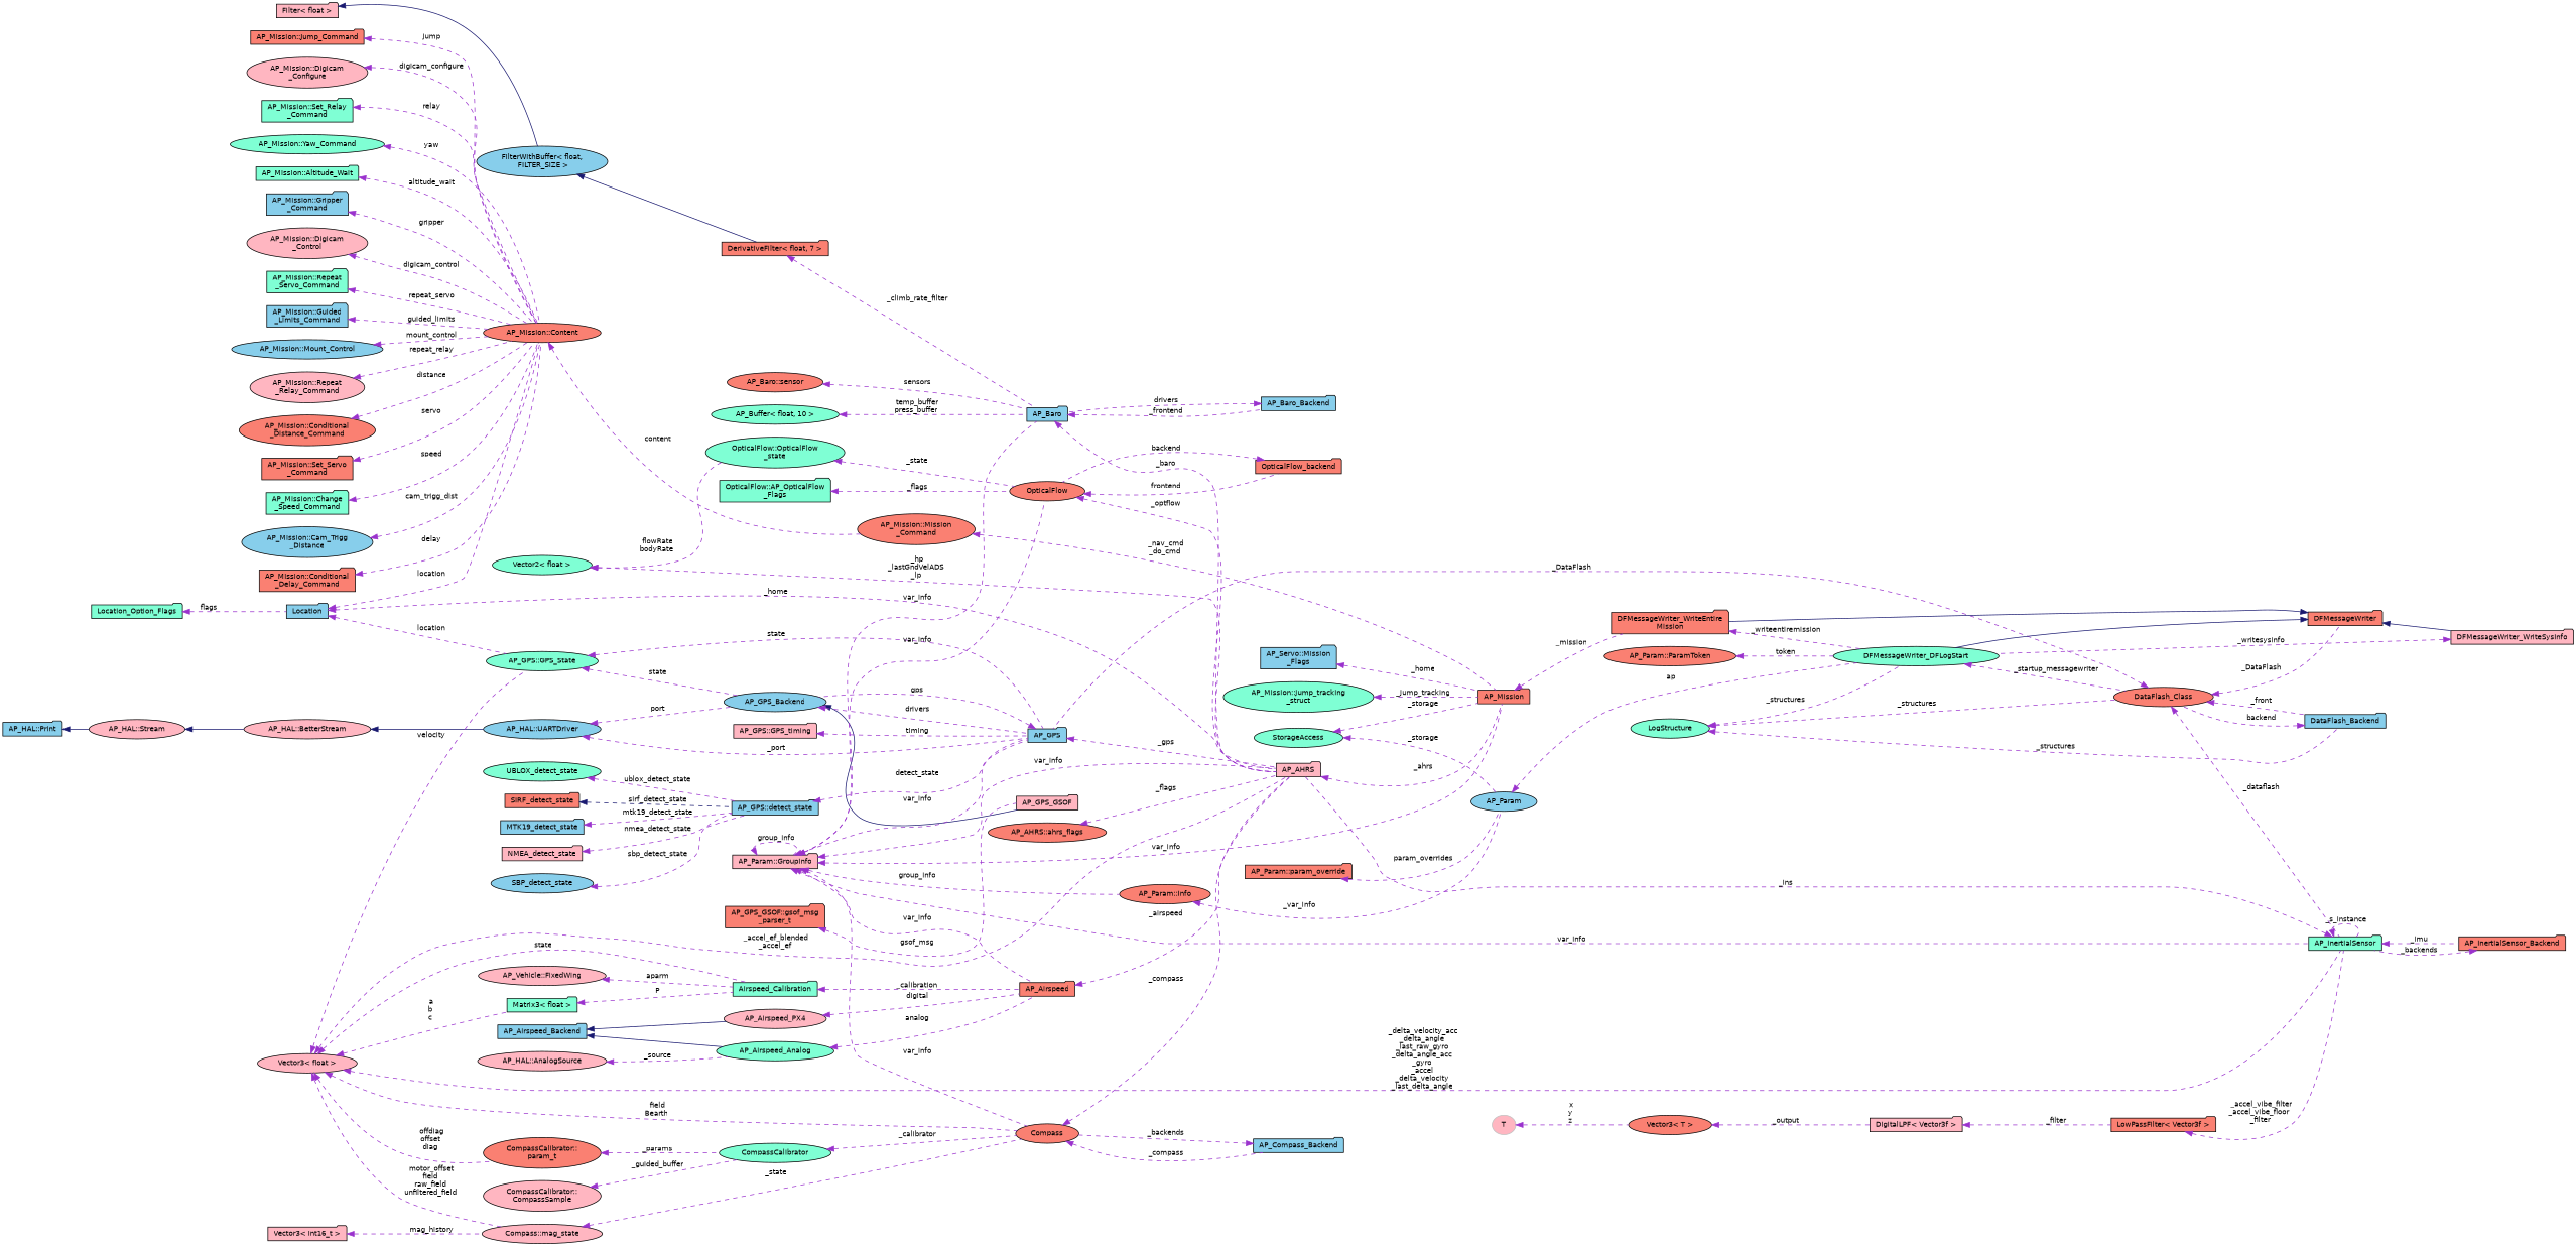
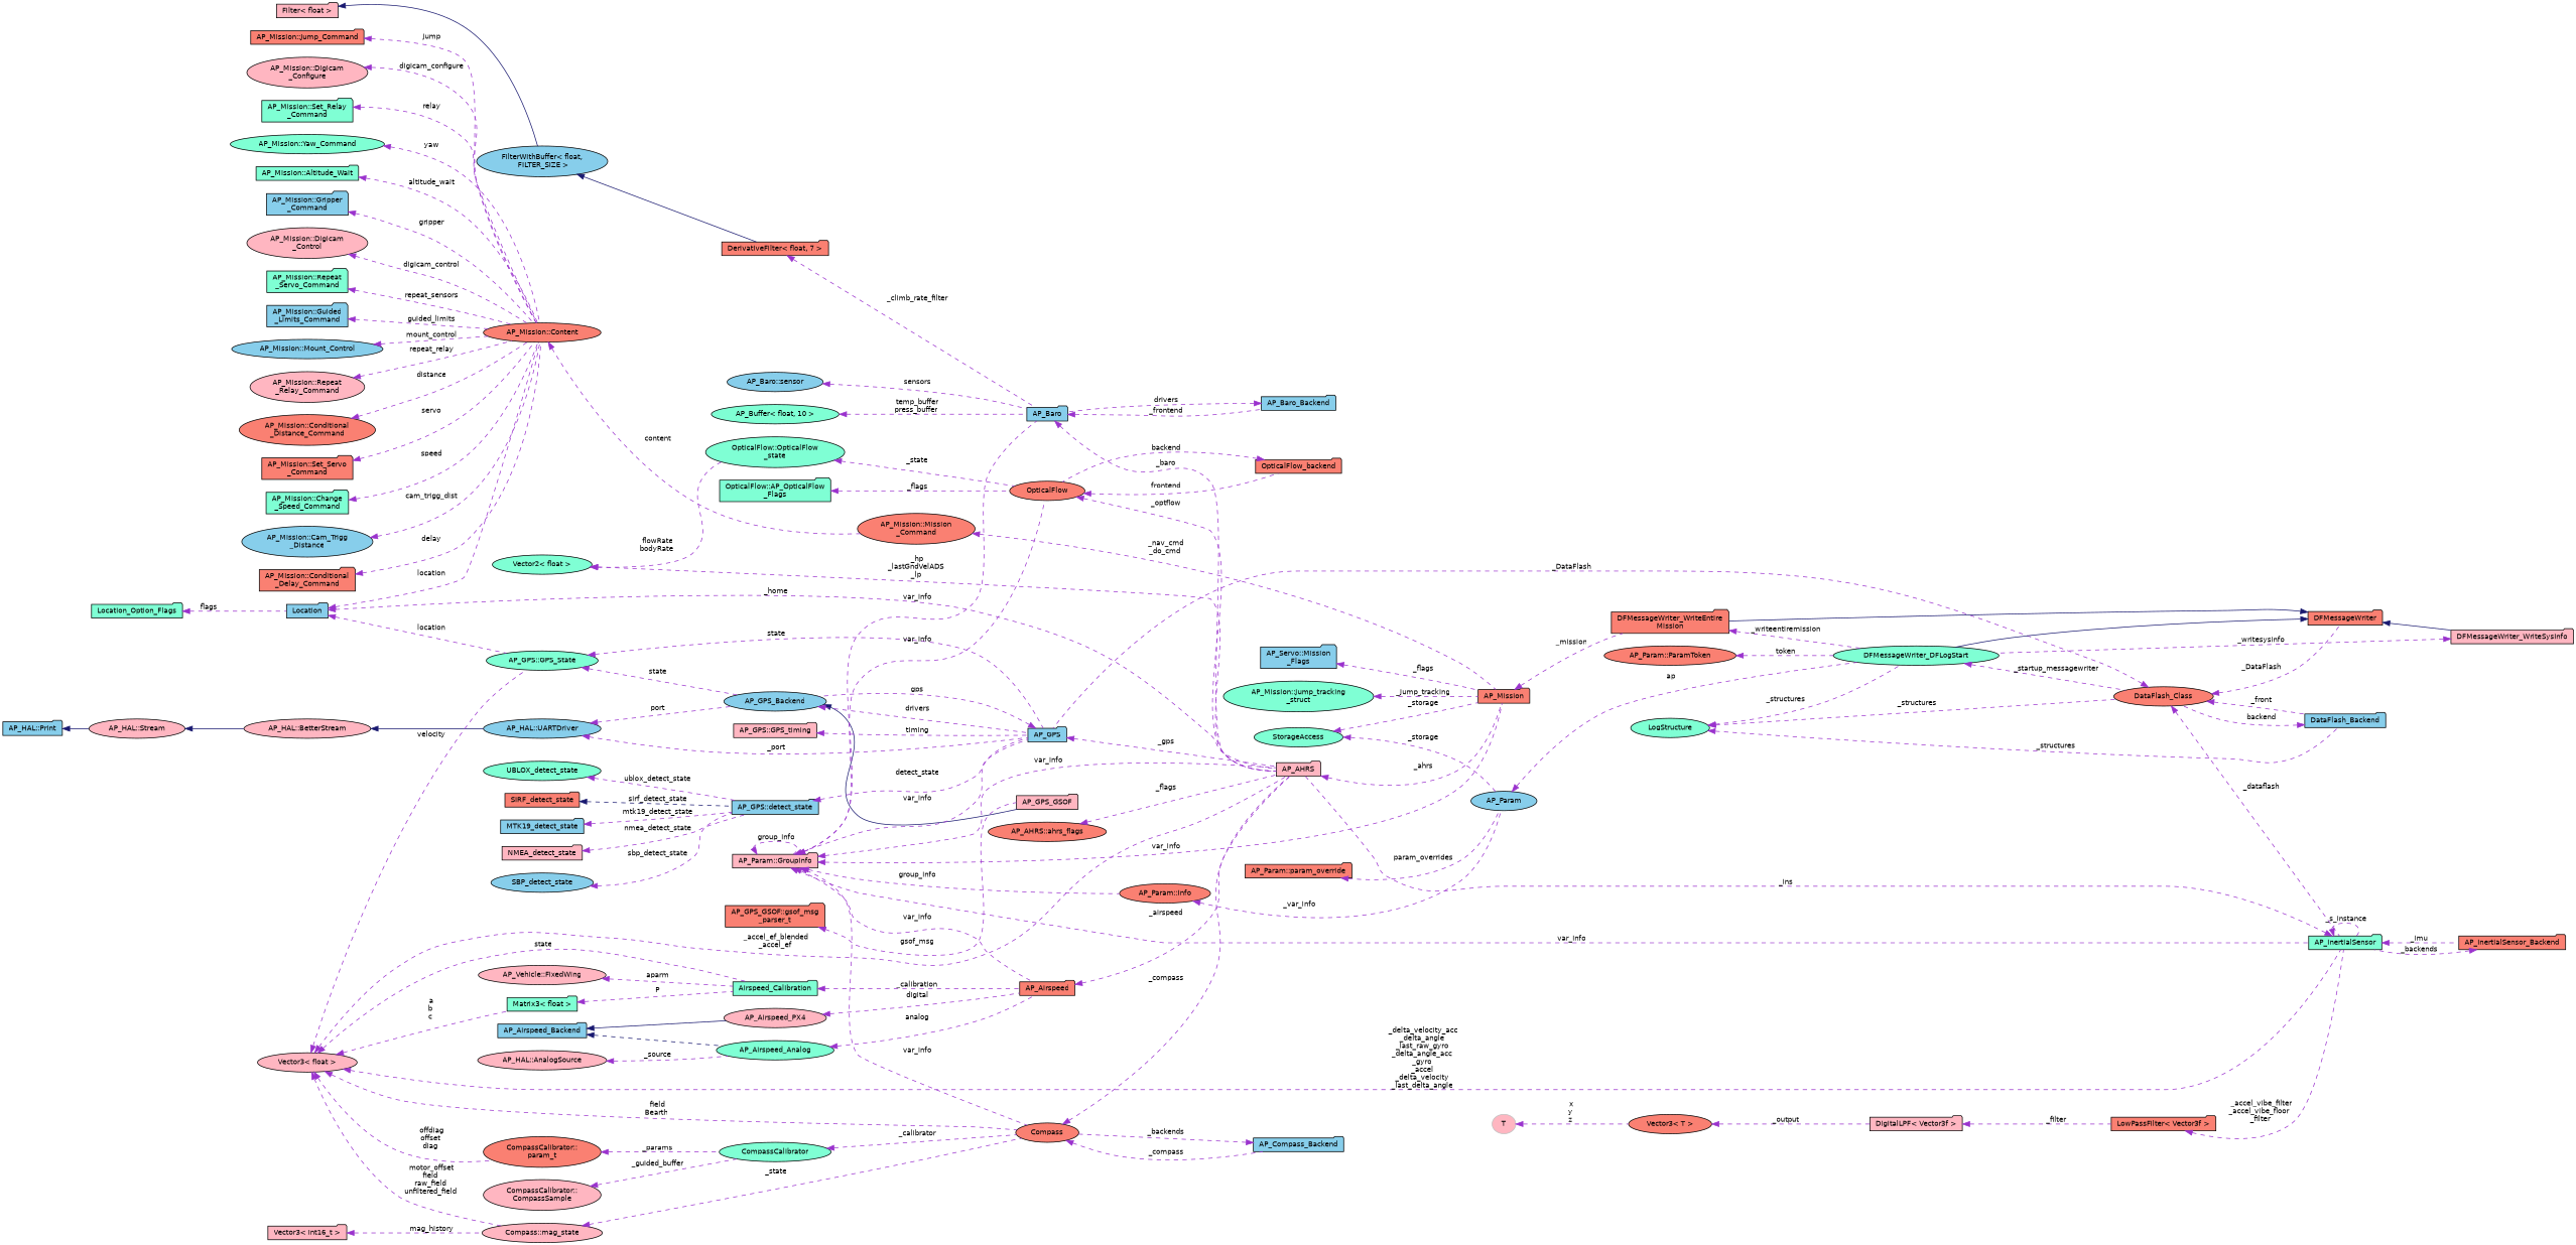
  digraph {
    rankdir=LR
    node [color=black fillcolor=salmon fontname=Helvetica fontsize=10 shape=folder style=filled]
    edge [color=darkorchid3 dir=back fontname=Helvetica fontsize=10 labelfontname=Helvetica labelfontsize=10 style=dashed]
    n1 [fillcolor=lightpink fontcolor=black height=0.2 label=AP_GPS_GSOF width=0.4]
    n2 [fillcolor=skyblue height=0.2 label=AP_GPS_Backend shape=ellipse width=0.4]
    n3 [fillcolor=skyblue height=0.2 label=AP_GPS width=0.4]
    n4 [fillcolor=lightpink height=0.2 label=AP_AHRS width=0.4]
    n5 [fillcolor=skyblue height=0.2 label="AP_HAL::UARTDriver" shape=ellipse width=0.4]
    n6 [fillcolor=lightpink height=0.2 label="AP_HAL::BetterStream" shape=ellipse width=0.4]
    n7 [fillcolor=lightpink height=0.2 label="AP_HAL::Stream" shape=ellipse width=0.4]
    n8 [fillcolor=skyblue height=0.2 label="AP_HAL::Print" width=0.4]
    n9 [height=0.2 label=AP_Mission width=0.4]
    n10 [fillcolor=skyblue height=0.2 label="AP_GPS::detect_state" width=0.4]
    n11 [fillcolor=skyblue height=0.2 label=SBP_detect_state shape=ellipse width=0.4]
    n12 [fillcolor=aquamarine height=0.2 label=UBLOX_detect_state shape=ellipse width=0.4]
    n13 [height=0.2 label=SIRF_detect_state width=0.4]
    n14 [fillcolor=skyblue height=0.2 label=MTK19_detect_state width=0.4]
    n15 [fillcolor=lightpink height=0.2 label=NMEA_detect_state width=0.4]
    n16 [fillcolor=lightpink height=0.2 label="AP_GPS::GPS_timing" width=0.4]
    n17 [height=0.2 label=DataFlash_Class shape=ellipse width=0.4]
    n18 [fillcolor=skyblue height=0.2 label=DataFlash_Backend width=0.4]
    n19 [height=0.2 label=DFMessageWriter width=0.4]
    n20 [fillcolor=aquamarine height=0.2 label=AP_InertialSensor width=0.4]
    n21 [fillcolor=aquamarine height=0.2 label=DFMessageWriter_DFLogStart shape=ellipse width=0.4]
    n22 [height=0.2 label="DFMessageWriter_WriteEntire\lMission" width=0.4]
    n23 [fillcolor=lightpink height=0.2 label=DFMessageWriter_WriteSysInfo width=0.4]
    n24 [height=0.2 label=AP_InertialSensor_Backend width=0.4]
    n25 [fillcolor=aquamarine height=0.2 label=LogStructure shape=ellipse width=0.4]
    n26 [fillcolor=aquamarine height=0.2 label=StorageAccess shape=ellipse width=0.4]
    n27 [fillcolor=skyblue height=0.2 label=AP_Param shape=ellipse width=0.4]
    n28 [height=0.2 label="AP_Mission::Mission\l_Command" shape=ellipse width=0.4]
    n29 [height=0.2 label="AP_Mission::Content" shape=ellipse width=0.4]
    n30 [fillcolor=skyblue height=0.2 label="AP_Mission::Guided\l_Limits_Command" width=0.4]
    n31 [fillcolor=skyblue height=0.2 label="AP_Mission::Mount_Control" shape=ellipse width=0.4]
    n32 [fillcolor=lightpink height=0.2 label="AP_Mission::Repeat\l_Relay_Command" shape=ellipse width=0.4]
    n33 [height=0.2 label="AP_Mission::Conditional\l_Distance_Command" shape=ellipse width=0.4]
    n34 [height=0.2 label="AP_Mission::Set_Servo\l_Command" width=0.4]
    n35 [fillcolor=aquamarine height=0.2 label="AP_Mission::Change\l_Speed_Command" width=0.4]
    n36 [fillcolor=skyblue height=0.2 label="AP_Mission::Cam_Trigg\l_Distance" shape=ellipse width=0.4]
    n37 [height=0.2 label="AP_Mission::Conditional\l_Delay_Command" width=0.4]
    n38 [height=0.2 label="AP_Mission::Jump_Command" width=0.4]
    n39 [fillcolor=skyblue height=0.2 label=Location width=0.4]
    n40 [fillcolor=aquamarine height=0.2 label="AP_GPS::GPS_State" shape=ellipse width=0.4]
    n41 [fillcolor=aquamarine height=0.2 label=Location_Option_Flags width=0.4]
    n42 [fillcolor=lightpink height=0.2 label="AP_Mission::Digicam\l_Configure" shape=ellipse width=0.4]
    n43 [fillcolor=aquamarine height=0.2 label="AP_Mission::Set_Relay\l_Command" width=0.4]
    n44 [fillcolor=aquamarine height=0.2 label="AP_Mission::Yaw_Command" shape=ellipse width=0.4]
    n45 [fillcolor=aquamarine height=0.2 label="AP_Mission::Altitude_Wait" width=0.4]
    n46 [fillcolor=skyblue height=0.2 label="AP_Mission::Gripper\l_Command" width=0.4]
    n47 [fillcolor=lightpink height=0.2 label="AP_Mission::Digicam\l_Control" shape=ellipse width=0.4]
    n48 [fillcolor=aquamarine height=0.2 label="AP_Mission::Repeat\l_Servo_Command" width=0.4]
    n49 [fillcolor=lightpink height=0.2 label="AP_Param::GroupInfo" width=0.4]
    n50 [fillcolor=skyblue height=0.2 label=AP_Baro width=0.4]
    n51 [height=0.2 label=OpticalFlow shape=ellipse width=0.4]
    n52 [height=0.2 label=AP_Airspeed width=0.4]
    n53 [height=0.2 label=Compass shape=ellipse width=0.4]
    n54 [height=0.2 label="AP_Param::Info" shape=ellipse width=0.4]
    n55 [fillcolor=skyblue height=0.2 label=AP_Baro_Backend width=0.4]
    n56 [height=0.2 label=OpticalFlow_backend width=0.4]
    n57 [fillcolor=skyblue height=0.2 label=AP_Compass_Backend width=0.4]
    n58 [fillcolor=skyblue height=0.2 label="AP_Servo::Mission\l_Flags" width=0.4]
    n59 [height=0.2 label="AP_AHRS::ahrs_flags" shape=ellipse width=0.4]
-   n60 [height=0.2 label="AP_Baro::sensor" shape=ellipse width=0.4]
+   n60 [fillcolor=skyblue height=0.2 label="AP_Baro::sensor" shape=ellipse width=0.4]
    n61 [fillcolor=aquamarine height=0.2 label="AP_Buffer\< float, 10 \>" shape=ellipse width=0.4]
    n62 [height=0.2 label="DerivativeFilter\< float, 7 \>" width=0.4]
    n63 [fillcolor=skyblue height=0.2 label="FilterWithBuffer\< float,\l FILTER_SIZE \>" shape=ellipse width=0.4]
    n64 [fillcolor=lightpink height=0.2 label="Filter\< float \>" width=0.4]
    n65 [fillcolor=aquamarine height=0.2 label="OpticalFlow::OpticalFlow\l_state" shape=ellipse width=0.4]
    n66 [fillcolor=aquamarine height=0.2 label="Vector2\< float \>" shape=ellipse width=0.4]
    n67 [fillcolor=aquamarine height=0.2 label="OpticalFlow::AP_OpticalFlow\l_Flags" width=0.4]
    n68 [fillcolor=lightpink height=0.2 label="Vector3\< float \>" shape=ellipse width=0.4]
    n69 [fillcolor=aquamarine height=0.2 label=Airspeed_Calibration width=0.4]
    n70 [fillcolor=aquamarine height=0.2 label="Matrix3\< float \>" width=0.4]
    n71 [height=0.2 label="CompassCalibrator::\lparam_t" shape=ellipse width=0.4]
    n72 [fillcolor=lightpink height=0.2 label="Compass::mag_state" shape=ellipse width=0.4]
    n73 [fillcolor=aquamarine height=0.2 label=CompassCalibrator shape=ellipse width=0.4]
    n74 [height=0.2 label="LowPassFilter\< Vector3f \>" width=0.4]
    n75 [fillcolor=lightpink height=0.2 label="DigitalLPF\< Vector3f \>" width=0.4]
    n76 [height=0.2 label="Vector3\< T \>" shape=ellipse width=0.4]
    n77 [color=grey75 fillcolor=lightpink height=0.2 label=T shape=ellipse width=0.4]
    n78 [fillcolor=aquamarine height=0.2 label=AP_Airspeed_Analog shape=ellipse width=0.4]
    n79 [fillcolor=skyblue height=0.2 label=AP_Airspeed_Backend width=0.4]
    n80 [fillcolor=lightpink height=0.2 label=AP_Airspeed_PX4 shape=ellipse width=0.4]
    n81 [fillcolor=lightpink height=0.2 label="AP_HAL::AnalogSource" shape=ellipse width=0.4]
    n82 [fillcolor=lightpink height=0.2 label="AP_Vehicle::FixedWing" shape=ellipse width=0.4]
    n83 [fillcolor=lightpink height=0.2 label="CompassCalibrator::\lCompassSample" shape=ellipse width=0.4]
    n84 [fillcolor=lightpink height=0.2 label="Vector3\< int16_t \>" width=0.4]
    n85 [fillcolor=aquamarine height=0.2 label="AP_Mission::jump_tracking\l_struct" shape=ellipse width=0.4]
    n86 [height=0.2 label="AP_Param::ParamToken" shape=ellipse width=0.4]
    n87 [height=0.2 label="AP_Param::param_override" width=0.4]
    n88 [height=0.2 label="AP_GPS_GSOF::gsof_msg\l_parser_t" width=0.4]
    n2 -> n1 [color=midnightblue style=solid]
    n2 -> n3 [label=" drivers"]
    n3 -> n2 [label=" gps"]
    n3 -> n4 [label=" _gps"]
    n4 -> n9 [label=" _ahrs"]
    n5 -> n2 [label=" port"]
    n5 -> n3 [label=" _port"]
    n6 -> n5 [color=midnightblue style=solid]
    n7 -> n6 [color=midnightblue style=solid]
    n8 -> n7 [color=midnightblue style=solid]
    n9 -> n22 [label=" _mission"]
    n10 -> n3 [label=" detect_state"]
    n11 -> n10 [label=" sbp_detect_state"]
    n12 -> n10 [label=" ublox_detect_state"]
    n13 -> n10 [color=midnightblue label=" sirf_detect_state"]
    n14 -> n10 [label=" mtk19_detect_state"]
    n15 -> n10 [label=" nmea_detect_state"]
    n16 -> n3 [label=" timing"]
    n17 -> n3 [label=" _DataFlash"]
    n17 -> n18 [label=" _front"]
    n17 -> n19 [label=" _DataFlash"]
    n17 -> n20 [label=" _dataflash"]
    n18 -> n17 [label=" backend"]
    n19 -> n21 [color=midnightblue style=solid]
    n19 -> n22 [color=midnightblue style=solid]
    n19 -> n23 [color=midnightblue style=solid]
    n20 -> n4 [label=" _ins"]
    n20 -> n20 [label=" _s_instance"]
    n20 -> n24 [label=" _imu"]
    n21 -> n17 [label=" _startup_messagewriter"]
    n22 -> n21 [label=" _writeentiremission"]
    n23 -> n21 [label=" _writesysinfo"]
    n24 -> n20 [label=" _backends"]
    n25 -> n17 [label=" _structures"]
    n25 -> n18 [label=" _structures"]
    n25 -> n21 [label=" _structures"]
    n26 -> n9 [label=" _storage"]
    n26 -> n27 [label=" _storage"]
    n27 -> n21 [label=" ap"]
    n28 -> n9 [label=" _nav_cmd\n_do_cmd"]
    n29 -> n28 [label=" content"]
    n30 -> n29 [label=" guided_limits"]
    n31 -> n29 [label=" mount_control"]
    n32 -> n29 [label=" repeat_relay"]
    n33 -> n29 [label=" distance"]
    n34 -> n29 [label=" servo"]
    n35 -> n29 [label=" speed"]
    n36 -> n29 [label=" cam_trigg_dist"]
    n37 -> n29 [label=" delay"]
    n38 -> n29 [label=" jump"]
    n39 -> n4 [label=" _home"]
    n39 -> n29 [label=" location"]
    n39 -> n40 [label=" location"]
    n40 -> n2 [label=" state"]
    n40 -> n3 [label=" state"]
    n41 -> n39 [label=" flags"]
    n42 -> n29 [label=" digicam_configure"]
    n43 -> n29 [label=" relay"]
    n44 -> n29 [label=" yaw"]
    n45 -> n29 [label=" altitude_wait"]
    n46 -> n29 [label=" gripper"]
    n47 -> n29 [label=" digicam_control"]
-   n48 -> n29 [label=" repeat_servo"]
+   n48 -> n29 [label=" repeat_sensors"]
    n49 -> n3 [label=" var_info"]
    n49 -> n4 [label=" var_info"]
    n49 -> n9 [label=" var_info"]
    n49 -> n20 [label=" var_info"]
    n49 -> n49 [label=" group_info"]
    n49 -> n50 [label=" var_info"]
    n49 -> n51 [label=" var_info"]
    n49 -> n52 [label=" var_info"]
    n49 -> n53 [label=" var_info"]
    n49 -> n54 [label=" group_info"]
    n50 -> n4 [label=" _baro"]
    n50 -> n55 [label=" _frontend"]
    n51 -> n4 [label=" _optflow"]
    n51 -> n56 [label=" frontend"]
    n52 -> n4 [label=" _airspeed"]
    n53 -> n4 [label=" _compass"]
    n53 -> n57 [label=" _compass"]
    n54 -> n27 [label=" _var_info"]
    n55 -> n50 [label=" drivers"]
    n56 -> n51 [label=" backend"]
    n57 -> n53 [label=" _backends"]
-   n58 -> n9 [label=" _home"]
+   n58 -> n9 [label=" _flags"]
    n59 -> n4 [label=" _flags"]
    n60 -> n50 [label=" sensors"]
    n61 -> n50 [label=" temp_buffer\npress_buffer"]
    n62 -> n50 [label=" _climb_rate_filter"]
    n63 -> n62 [color=midnightblue style=solid]
    n64 -> n63 [color=midnightblue style=solid]
    n65 -> n51 [label=" _state"]
    n66 -> n4 [label=" _hp\n_lastGndVelADS\n_lp"]
    n66 -> n65 [label=" flowRate\nbodyRate"]
    n67 -> n51 [label=" _flags"]
    n68 -> n4 [label=" _accel_ef_blended\n_accel_ef"]
    n68 -> n20 [label=" _delta_velocity_acc\n_delta_angle\n_last_raw_gyro\n_delta_angle_acc\n_gyro\n_accel\n_delta_velocity\n_last_delta_angle"]
    n68 -> n40 [label=" velocity"]
    n68 -> n53 [label=" field\nBearth"]
    n68 -> n69 [label=" state"]
    n68 -> n70 [label=" a\nb\nc"]
    n68 -> n71 [label=" offdiag\noffset\ndiag"]
    n68 -> n72 [label=" motor_offset\nfield\nraw_field\nunfiltered_field"]
    n69 -> n52 [label=" _calibration"]
    n70 -> n69 [label=" P"]
    n71 -> n73 [label=" _params"]
    n72 -> n53 [label=" _state"]
    n73 -> n53 [label=" _calibrator"]
    n74 -> n20 [label=" _accel_vibe_filter\n_accel_vibe_floor\l_filter"]
    n75 -> n74 [label=" _filter"]
    n76 -> n75 [label=" _output"]
    n77 -> n76 [label=" x\ny\nz"]
    n78 -> n52 [label=" analog"]
-   n79 -> n78 [color=midnightblue style=solid]
+   n79 -> n78 [color=midnightblue]
    n79 -> n80 [color=midnightblue style=solid]
    n80 -> n52 [label=" digital"]
    n81 -> n78 [label=" _source"]
    n82 -> n69 [label=" aparm"]
    n83 -> n73 [label=" _guided_buffer"]
    n84 -> n72 [label=" mag_history"]
    n85 -> n9 [label=" _jump_tracking"]
    n86 -> n21 [label=" token"]
    n87 -> n27 [label=" param_overrides"]
    n88 -> n1 [label=" gsof_msg"]
  }
